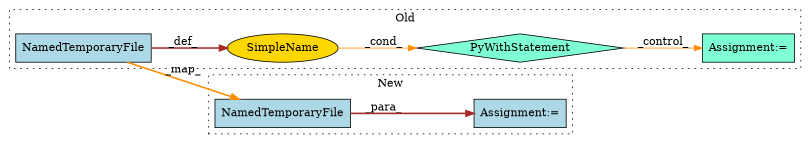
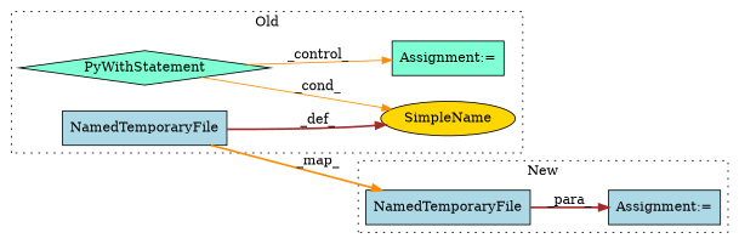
  digraph {
    rankdir=LR
    node [a=32 l="19,1" shape=box style=filled fillcolor=lightblue]
    edge [color=darkorange style=bold]
    n1 [label=NamedTemporaryFile s="9157,9180"]
    n2 [a=104 l="10,2" label=PyWithStatement s="9138,9181" shape=diamond fillcolor=aquamarine]
    n3 [a=42 label=SimpleName shape=ellipse fillcolor=gold l=""]
    n4 [a=7 l=1 label="Assignment:=" s=9224 fillcolor=aquamarine]
    n5 [label=NamedTemporaryFile s="9149,9178"]
    n6 [a=7 l=1 label="Assignment:=" s=9139]
    subgraph cluster_1 {
      label=Old
      style=dotted
      n1
      n2
      n3
      n4
    }
    subgraph cluster_2 {
      label=New
      style=dotted
      n5
      n6
    }
    n1 -> n3 [label=_def_ color=brown]
    n1 -> n5 [label=_map_]
    n2 -> n4 [label=_control_ style=solid]
-   n3 -> n2 [label=_cond_ style=solid]
+   n2 -> n3 [label=_cond_ style=solid]
    n5 -> n6 [label=_para_ color=brown]
  }
